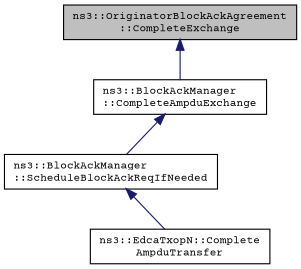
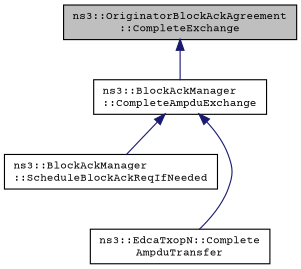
  digraph {
    fontname="Courier Prime"
    rankdir=TB
    node [color=black fillcolor=white fontname="Courier Prime" fontsize=10 shape=record style=filled]
    edge [color=midnightblue dir=back fontname="Courier Prime" fontsize=10 labelfontname=Helvetica labelfontsize=10 style=solid]
    n1 [fillcolor=grey75 fontcolor=black height=0.2 label="ns3::OriginatorBlockAckAgreement\l::CompleteExchange" width=0.4]
    n2 [height=0.2 label="ns3::BlockAckManager\l::CompleteAmpduExchange" width=0.4]
    n3 [height=0.2 label="ns3::BlockAckManager\l::ScheduleBlockAckReqIfNeeded" width=0.4]
    n4 [height=0.2 label="ns3::EdcaTxopN::Complete\lAmpduTransfer" width=0.4]
    n1 -> n2
    n2 -> n3
-   n3 -> n4
+   n2 -> n4
  }
